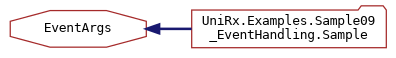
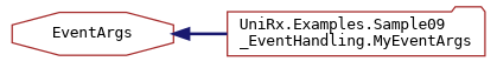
  digraph {
    rankdir=LR
    fontname="DejaVu Sans Mono"
    node [color=brown fillcolor=white fontname="DejaVu Sans Mono" fontsize=10 style=filled]
    n1 [height=0.2 label=EventArgs shape=octagon width=0.4]
-   n2 [height=0.2 label="UniRx.Examples.Sample09\l_EventHandling.Sample" shape=folder width=0.4]
+   n2 [height=0.2 label="UniRx.Examples.Sample09\l_EventHandling.MyEventArgs" shape=folder width=0.4]
    n1 -> n2 [color=midnightblue dir=back fontname="DejaVu Sans Mono" fontsize=10 labelfontname=Helvetica labelfontsize=10 style=bold]
  }
